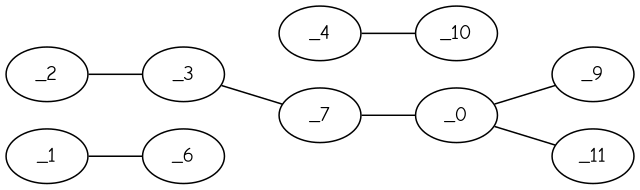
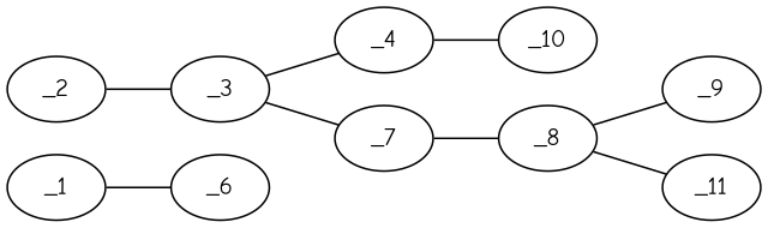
  graph {
    fontname="Comic Neue"
    rankdir=LR
    node [charge=0 chem=1 fontname="Comic Neue" symbol="C  " x=6.3301 y=-0.5]
    edge [fontname="Comic Neue" valence=1]
    _1 [chem=4 symbol="N  "]
    _6 [y=0.5]
    _2 [x=5.4641 y=-1]
    _3 [x=4.5981]
    _4 [x=4.5981 y=0.5]
    _7 [chem=4 symbol="N  " x=3.7321 y=-1]
    _10 [chem=5 symbol="S  " x=3.7321 y=1]
-   _8 [x=2.866 label=_0]
+   _8 [x=2.866]
    _9 [x=2.866 y=0.5]
    _11 [chem=2 symbol="O  " x=2 y=-1]
    _1 -- _6 [valence=2]
    _2 -- _3 [valence=2]
+   _3 -- _4
    _3 -- _7
    _4 -- _10
    _7 -- _8
    _8 -- _9
    _8 -- _11 [valence=2]
  }
